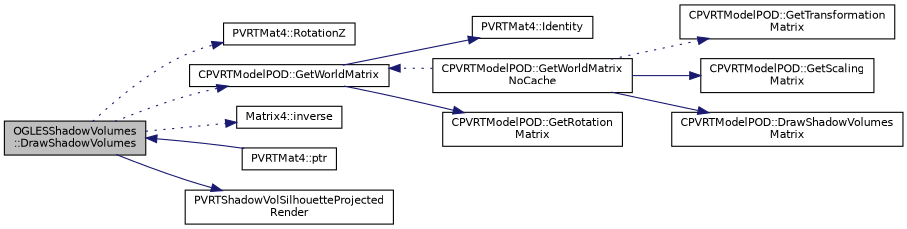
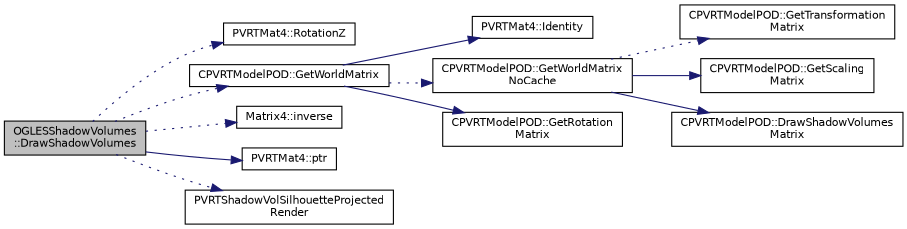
  digraph {
    rankdir=LR
    node [color=black fillcolor=white fontname=Helvetica fontsize=10 shape=record style=filled]
    edge [color=midnightblue fontname=Helvetica fontsize=10 labelfontname=Helvetica labelfontsize=10 style=solid]
    n1 [fillcolor=grey75 fontcolor=black height=0.2 label="OGLESShadowVolumes\l::DrawShadowVolumes" width=0.4]
    n2 [height=0.2 label="PVRTMat4::RotationZ" width=0.4]
    n3 [height=0.2 label="CPVRTModelPOD::GetWorldMatrix" width=0.4]
    n4 [height=0.2 label="Matrix4::inverse" width=0.4]
    n5 [height=0.2 label="PVRTMat4::ptr" width=0.4]
    n6 [height=0.2 label="PVRTShadowVolSilhouetteProjected\lRender" width=0.4]
    n7 [height=0.2 label="PVRTMat4::Identity" width=0.4]
    n8 [height=0.2 label="CPVRTModelPOD::GetWorldMatrix\lNoCache" width=0.4]
    n9 [height=0.2 label="CPVRTModelPOD::GetRotation\lMatrix" width=0.4]
    n10 [height=0.2 label="CPVRTModelPOD::GetTransformation\lMatrix" width=0.4]
    n11 [height=0.2 label="CPVRTModelPOD::GetScaling\lMatrix" width=0.4]
    n12 [height=0.2 label="CPVRTModelPOD::DrawShadowVolumes\lMatrix" width=0.4]
    n1 -> n2 [style=dotted]
    n1 -> n3 [style=dotted]
    n1 -> n4 [style=dotted]
-   n5 -> n1
-   n1 -> n6
+   n1 -> n5
+   n1 -> n6 [style=dotted]
    n3 -> n7
-   n8 -> n3 [style=dotted]
+   n3 -> n8 [style=dotted]
    n3 -> n9
    n8 -> n10 [style=dotted]
    n8 -> n11
    n8 -> n12
  }
